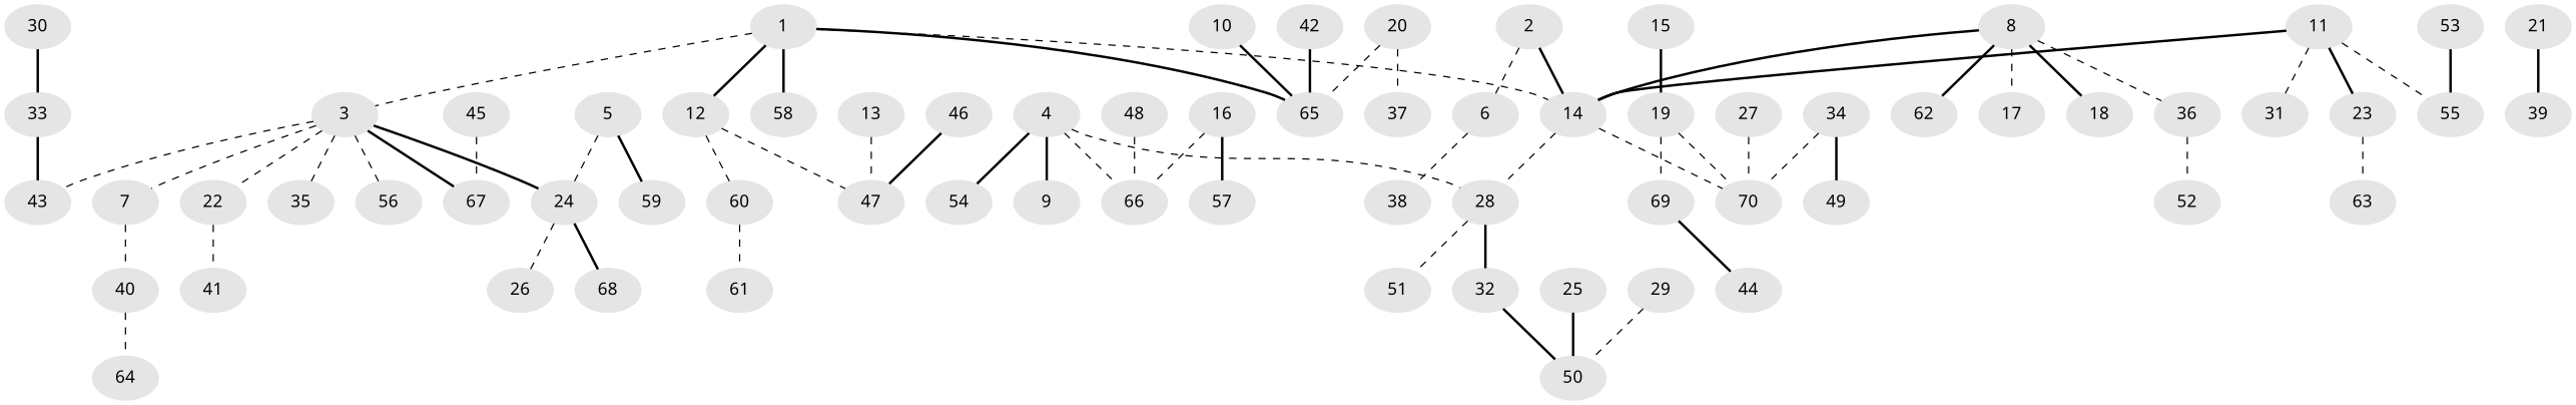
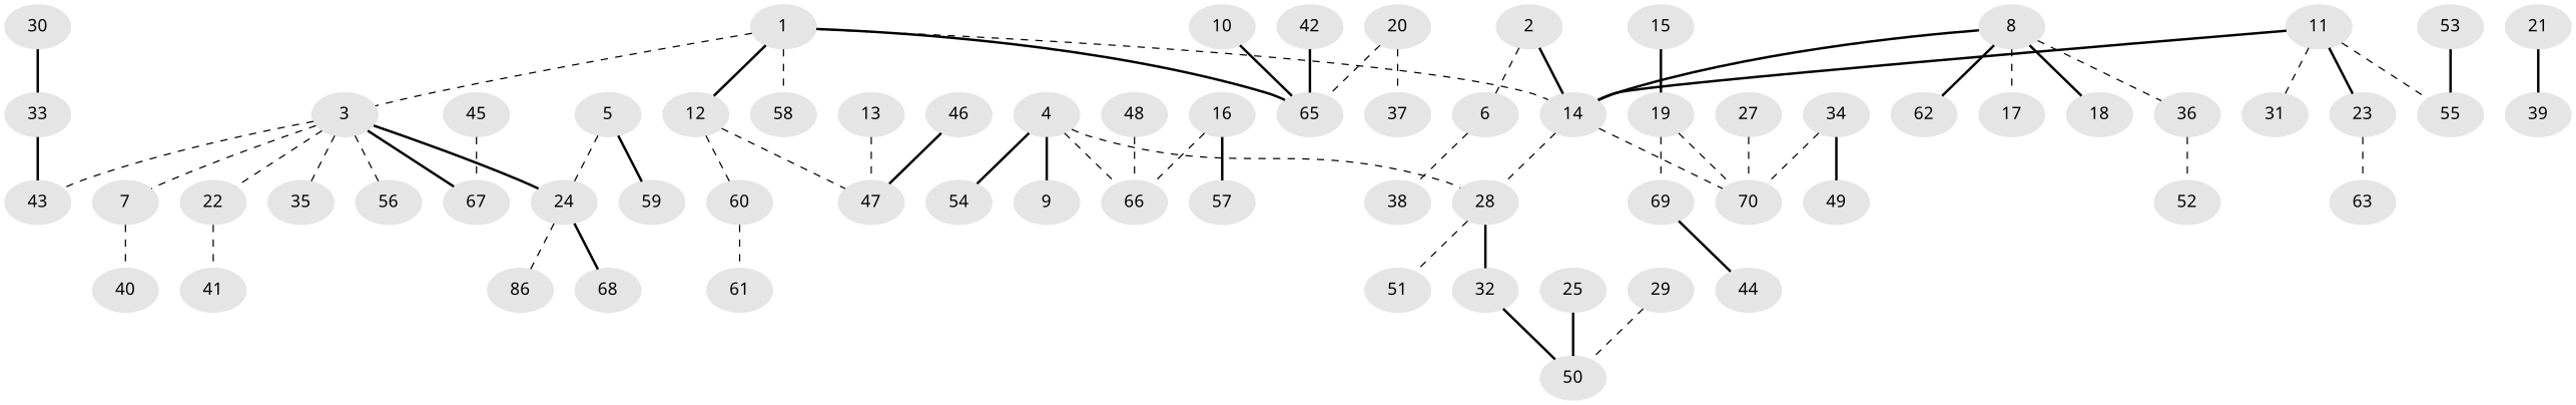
  graph {
    fontname="Noto Sans"
    node [color=gray90 fontname="Noto Sans" style=filled]
    edge [fontname="Noto Sans" style=dashed weight=1.0]
    1
    3
    12
    14
    58
    65
    7
    22
    24
    35
    43
    56
    67
    47
    60
    28
    70
    2
    6
    38
    40
    41
-   26
+   26 [label=86]
    68
    4
    9
    66
    54
    32
    51
    5
    59
-   64
    8
    17
    18
    36
    62
    52
    10
    11
    23
    31
    55
    63
    61
    13
    15
    19
    69
    16
    57
    44
    20
    37
    21
    39
    25
    50
    27
    29
    30
    33
    34
    49
    42
    45
    46
    48
    53
    1 -- 3
    1 -- 12 [style=bold]
    1 -- 14
-   1 -- 58 [style=bold]
+   1 -- 58
    1 -- 65 [style=bold]
    3 -- 7
    3 -- 22
    3 -- 24 [style=bold]
    3 -- 35
    3 -- 43
    3 -- 56
    3 -- 67 [style=bold]
    12 -- 47
    12 -- 60
    14 -- 28
    14 -- 70
    7 -- 40
    22 -- 41
    24 -- 26
    24 -- 68 [style=bold]
    60 -- 61
    28 -- 32 [style=bold]
    28 -- 51
    2 -- 14 [style=bold]
    2 -- 6
    6 -- 38
-   40 -- 64
    4 -- 28
    4 -- 9 [style=bold]
    4 -- 66
    4 -- 54 [style=bold]
    32 -- 50 [style=bold]
    5 -- 24
    5 -- 59 [style=bold]
    8 -- 14 [style=bold]
    8 -- 17
    8 -- 18 [style=bold]
    8 -- 36
    8 -- 62 [style=bold]
    36 -- 52
    10 -- 65 [style=bold]
    11 -- 14 [style=bold]
    11 -- 23 [style=bold]
    11 -- 31
    11 -- 55
    23 -- 63
    13 -- 47
    15 -- 19 [style=bold]
    19 -- 70
    19 -- 69
    69 -- 44 [style=bold]
    16 -- 66
    16 -- 57 [style=bold]
    20 -- 65
    20 -- 37
    21 -- 39 [style=bold]
    25 -- 50 [style=bold]
    27 -- 70
    29 -- 50
    30 -- 33 [style=bold]
    33 -- 43 [style=bold]
    34 -- 70
    34 -- 49 [style=bold]
    42 -- 65 [style=bold]
    45 -- 67
    46 -- 47 [style=bold]
    48 -- 66
    53 -- 55 [style=bold]
  }
